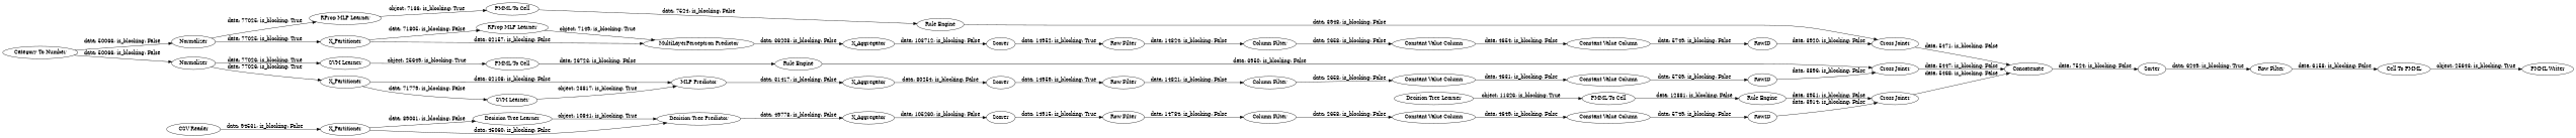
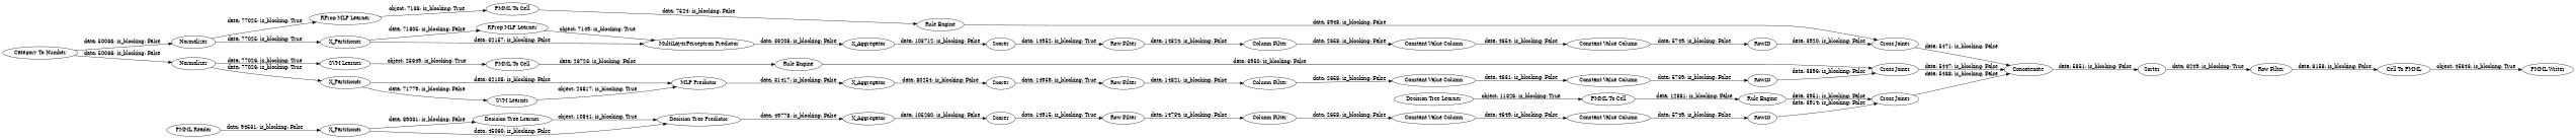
  digraph {
    rankdir=LR
    n1 [label="Column Filter"]
    n2 [label="Constant Value Column"]
    n3 [label="Constant Value Column"]
    n4 [label="Cell To PMML"]
    n5 [label="PMML Writer"]
    n6 [label="Decision Tree Learner"]
    n7 [label="Decision Tree Predictor"]
    n8 [label=X_Aggregator]
    n9 [label="MLP Predictor"]
    n10 [label=X_Aggregator]
    n11 [label=Scorer]
    n12 [label="SVM Learner"]
    n13 [label=RowID]
    n14 [label="Cross Joiner"]
    n15 [label=Concatenate]
    n16 [label="SVM Learner"]
    n17 [label="PMML To Cell"]
    n18 [label="Rule Engine"]
    n19 [label="PMML To Cell"]
    n20 [label="Rule Engine"]
    n21 [label="Cross Joiner"]
    n22 [label=Sorter]
    n23 [label="Row Filter"]
    n24 [label="Row Filter"]
    n25 [label="Column Filter"]
    n26 [label="Constant Value Column"]
    n27 [label="Cross Joiner"]
    n28 [label="Row Filter"]
    n29 [label="Column Filter"]
    n30 [label=X_Partitioner]
    n31 [label="Constant Value Column"]
    n32 [label="Constant Value Column"]
    n33 [label="RProp MLP Learner"]
    n34 [label="Constant Value Column"]
    n35 [label=RowID]
    n36 [label=X_Aggregator]
    n37 [label=Scorer]
    n38 [label=Scorer]
    n39 [label="Row Filter"]
    n40 [label="RProp MLP Learner"]
    n41 [label="MultiLayerPerceptron Predictor"]
    n42 [label=RowID]
    n43 [label=Normalizer]
    n44 [label=X_Partitioner]
    n45 [label="Rule Engine"]
    n46 [label="Decision Tree Learner"]
    n47 [label="PMML To Cell"]
    n48 [label=Normalizer]
    n49 [label=X_Partitioner]
    n50 [label="Category To Number"]
-   n51 [label="CSV Reader"]
+   n51 [label="PMML Reader"]
    n1 -> n2 [label="data: 2658; is_blocking: False"]
    n2 -> n3 [label="data: 4649; is_blocking: False"]
    n3 -> n42 [label="data: 5749; is_blocking: False"]
-   n4 -> n5 [label="object: 25643; is_blocking: True"]
+   n4 -> n5 [label="object: 45643; is_blocking: True"]
    n6 -> n7 [label="object: 10841; is_blocking: True"]
    n7 -> n8 [label="data: 49778; is_blocking: False"]
    n8 -> n38 [label="data: 105260; is_blocking: False"]
    n9 -> n10 [label="data: 31417; is_blocking: False"]
    n10 -> n11 [label="data: 80254; is_blocking: False"]
    n11 -> n28 [label="data: 14959; is_blocking: True"]
    n12 -> n9 [label="object: 23817; is_blocking: True"]
    n13 -> n14 [label="data: 3896; is_blocking: False"]
    n14 -> n15 [label="data: 5447; is_blocking: False"]
-   n15 -> n22 [label="data: 7524; is_blocking: False"]
+   n15 -> n22 [label="data: 5851; is_blocking: False"]
    n16 -> n17 [label="object: 25649; is_blocking: True"]
    n17 -> n18 [label="data: 26723; is_blocking: False"]
    n18 -> n14 [label="data: 3950; is_blocking: False"]
    n19 -> n20 [label="data: 7524; is_blocking: False"]
    n20 -> n21 [label="data: 3948; is_blocking: False"]
    n21 -> n15 [label="data: 5471; is_blocking: False"]
    n22 -> n23 [label="data: 6249; is_blocking: True"]
    n23 -> n4 [label="data: 6158; is_blocking: False"]
    n24 -> n25 [label="data: 14824; is_blocking: False"]
    n25 -> n26 [label="data: 2658; is_blocking: False"]
    n26 -> n34 [label="data: 4654; is_blocking: False"]
    n27 -> n15 [label="data: 5468; is_blocking: False"]
    n28 -> n29 [label="data: 14821; is_blocking: False"]
    n29 -> n31 [label="data: 2658; is_blocking: False"]
    n30 -> n6 [label="data: 89031; is_blocking: False"]
    n30 -> n7 [label="data: 45060; is_blocking: False"]
    n31 -> n32 [label="data: 4631; is_blocking: False"]
    n32 -> n13 [label="data: 5739; is_blocking: False"]
    n33 -> n19 [label="object: 7136; is_blocking: True"]
    n34 -> n35 [label="data: 5749; is_blocking: False"]
    n35 -> n21 [label="data: 3920; is_blocking: False"]
    n36 -> n37 [label="data: 103712; is_blocking: False"]
    n37 -> n24 [label="data: 14952; is_blocking: True"]
    n38 -> n39 [label="data: 14915; is_blocking: True"]
    n39 -> n1 [label="data: 14784; is_blocking: False"]
    n40 -> n41 [label="object: 7149; is_blocking: True"]
    n41 -> n36 [label="data: 36208; is_blocking: False"]
    n42 -> n27 [label="data: 3914; is_blocking: False"]
    n43 -> n33 [label="data: 77025; is_blocking: True"]
    n43 -> n44 [label="data: 77025; is_blocking: True"]
    n44 -> n40 [label="data: 71805; is_blocking: False"]
    n44 -> n41 [label="data: 32157; is_blocking: False"]
    n45 -> n27 [label="data: 3951; is_blocking: False"]
    n46 -> n47 [label="object: 11326; is_blocking: True"]
    n47 -> n45 [label="data: 12881; is_blocking: False"]
    n48 -> n16 [label="data: 77026; is_blocking: True"]
    n48 -> n49 [label="data: 77026; is_blocking: True"]
    n49 -> n9 [label="data: 32108; is_blocking: False"]
    n49 -> n12 [label="data: 71779; is_blocking: False"]
    n50 -> n43 [label="data: 50066; is_blocking: False"]
    n50 -> n48 [label="data: 50066; is_blocking: False"]
    n51 -> n30 [label="data: 94531; is_blocking: False"]
  }
